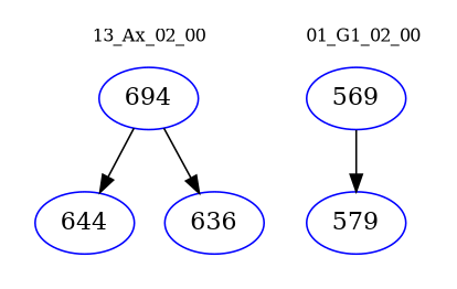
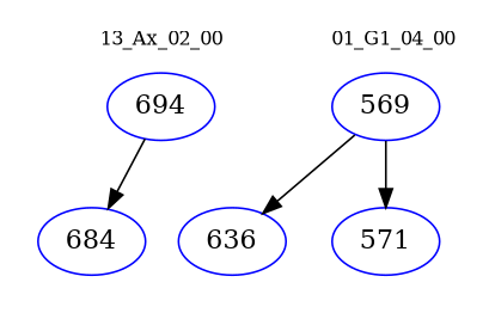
  digraph {
    node [color=blue]
    edge [color=black]
    n1 [label=694]
    n2 [label=636]
-   n3 [label=644]
+   n3 [label=684]
    n4 [label=569]
-   n5 [label=579]
+   n5 [label=571]
    subgraph cluster_1 {
      color=white
      fontsize=10
      label="13_Ax_02_00"
      n1
      n2
      n3
    }
    subgraph cluster_2 {
      color=white
      fontsize=10
-     label="01_G1_02_00"
+     label="01_G1_04_00"
      n4
      n5
    }
-   n1 -> n2
+   n4 -> n2
    n1 -> n3
    n4 -> n5
  }
